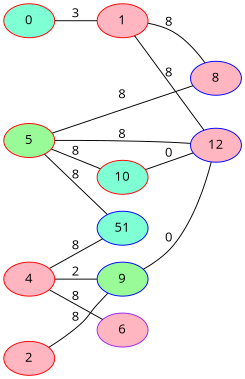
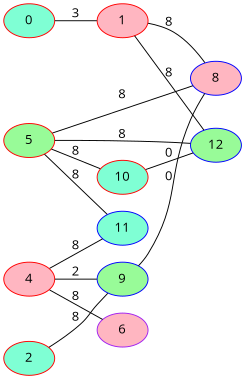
  graph {
    fontname="Open Sans"
    rankdir=LR
    node [color=red fillcolor=lightpink fontname="Open Sans" style=filled weight=1]
    edge [fontname="Open Sans"]
    0 [fillcolor=aquamarine]
    1
    8 [color=blue weight=3]
-   12 [color=blue weight=3]
-   2
+   12 [color=blue fillcolor=palegreen weight=3]
+   2 [fillcolor=aquamarine]
    9 [color=blue fillcolor=palegreen weight=3]
    10 [fillcolor=aquamarine weight=3]
    4
    6 [color=purple weight=4]
-   11 [color=blue fillcolor=aquamarine weight=3 label=51]
+   11 [color=blue fillcolor=aquamarine weight=3]
    5 [fillcolor=palegreen]
    0 -- 1 [label=3]
    1 -- 8 [label=8]
    1 -- 12 [label=8]
    2 -- 9 [label=8]
-   9 -- 12 [label=0]
+   9 -- 8 [label=0]
    10 -- 12 [label=0]
    4 -- 9 [label=2]
    4 -- 6 [label=8]
    4 -- 11 [label=8]
    5 -- 8 [label=8]
    5 -- 12 [label=8]
    5 -- 10 [label=8]
    5 -- 11 [label=8]
  }
